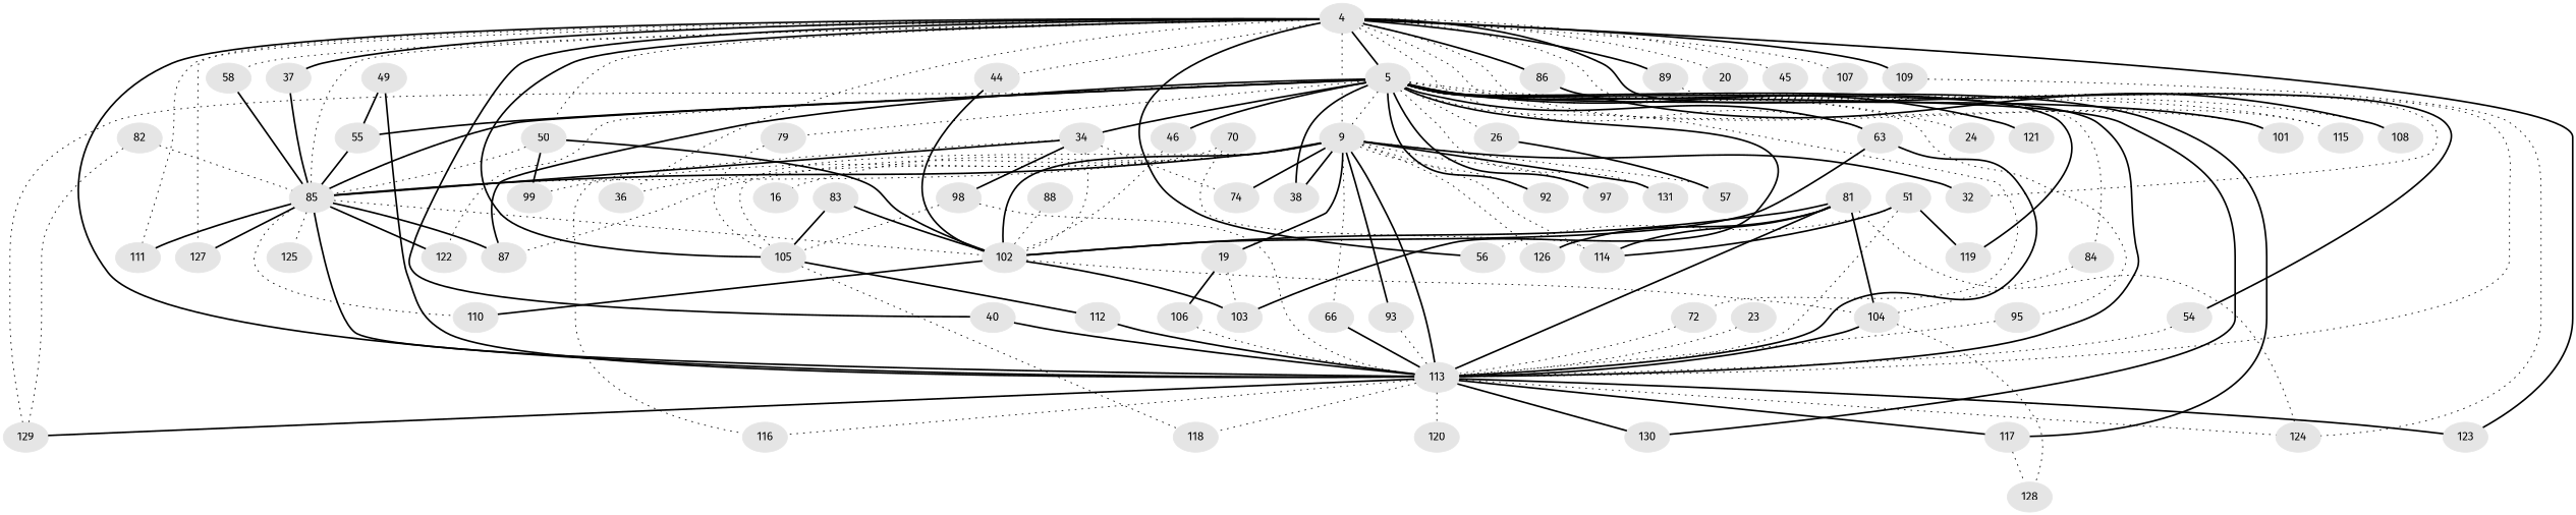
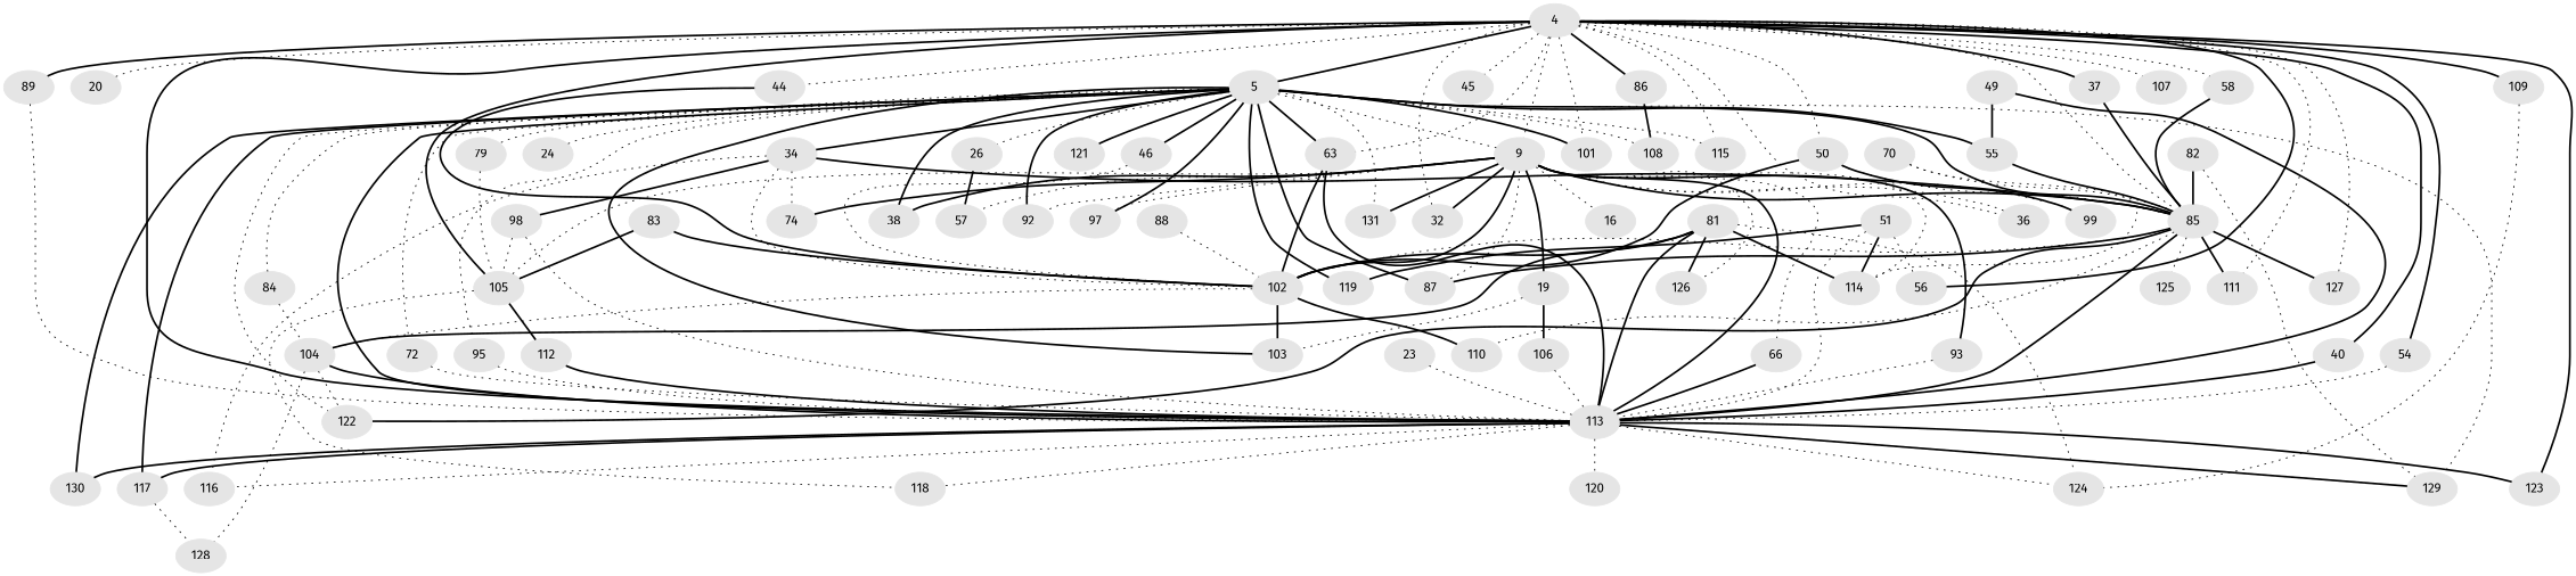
  graph {
    fontname="Fira Sans"
    node [color=gray90 fontname="Fira Sans" style=filled]
    edge [fontname="Fira Sans" style=bold]
    4 [super="+1"]
    5 [super="+3"]
    9 [super="+7"]
    20
    32
    36
    37
    40
    44
    45
    50 [super="+18"]
    54
    56
    58
    63 [super="+52+47"]
    85 [super="+31+42"]
    86
    89 [super="+62"]
    101
    105 [super="+29"]
    107
    109 [super="+91"]
    111
    113 [super="+100+94+77+10"]
    115
    123
    127
    24
    26
    34 [super="+22"]
    38 [super="+35"]
    46
    55 [super="+28+41"]
    72
    79
    84
    87 [super="+68"]
    92
    95
    97
    103 [super="+96"]
    108
    117 [super="+39"]
    119
    121
    122 [super="+64"]
    129 [super="+12+17+27"]
    130
    131
    16 [super="+14"]
    19
    57
    66 [super="+15"]
    74
    93
    99
    102 [super="+59+80+48"]
    114 [super="+53"]
    126
    110
    125
    112
    118
    124 [super="+69+78"]
    116
    120
    98 [super="+75"]
    104 [super="+67+90+30"]
    128
    106
    23
    49
    51
    70
    81 [super="+73"]
    82
    83
    88
    4 -- 5 [weight=4]
    4 -- 9 [style=dotted weight=4]
    4 -- 20 [style=dotted weight=2]
    4 -- 32 [style=dotted]
    4 -- 36 [style=dotted]
    4 -- 37
    4 -- 40
    4 -- 44 [style=dotted]
    4 -- 45 [style=dotted weight=2]
    4 -- 50 [style=dotted]
    4 -- 54
    4 -- 56
    4 -- 58 [style=dotted]
    4 -- 63 [style=dotted weight=2]
    4 -- 85 [style=dotted weight=4]
    4 -- 86 [weight=2]
    4 -- 89 [weight=2]
    4 -- 101 [style=dotted]
    4 -- 105 [weight=2]
    4 -- 107 [style=dotted weight=2]
    4 -- 109 [weight=2]
    4 -- 111 [style=dotted]
    4 -- 113 [weight=5]
    4 -- 115 [style=dotted]
    4 -- 123
    4 -- 127 [style=dotted]
    5 -- 9 [style=dotted weight=4]
    5 -- 63 [weight=2]
    5 -- 85 [weight=5]
    5 -- 101
    5 -- 113 [weight=5]
    5 -- 115 [style=dotted]
    5 -- 24 [style=dotted weight=2]
    5 -- 26 [style=dotted weight=2]
    5 -- 34 [weight=2]
    5 -- 38 [weight=2]
    5 -- 46
    5 -- 55 [weight=3]
    5 -- 72 [style=dotted]
    5 -- 79 [style=dotted]
    5 -- 84 [style=dotted]
    5 -- 87 [weight=2]
    5 -- 92
    5 -- 95 [style=dotted]
    5 -- 97
    5 -- 103
    5 -- 108 [style=dotted]
    5 -- 117 [weight=2]
    5 -- 119
    5 -- 121
    5 -- 122 [style=dotted]
    5 -- 129 [style=dotted weight=3]
    5 -- 130
    5 -- 131 [style=dotted]
    9 -- 32
    9 -- 36 [style=dotted]
    9 -- 85 [weight=5]
    9 -- 105 [style=dotted]
    9 -- 113 [weight=4]
    9 -- 38
    9 -- 87 [style=dotted]
    9 -- 92 [style=dotted]
    9 -- 97 [style=dotted]
    9 -- 131
    9 -- 16 [style=dotted weight=2]
    9 -- 19 [weight=2]
    9 -- 57 [style=dotted]
    9 -- 66 [style=dotted]
    9 -- 74
    9 -- 93
    9 -- 99 [style=dotted]
    9 -- 102 [weight=3]
    9 -- 114 [style=dotted]
    9 -- 126 [style=dotted]
    37 -- 85
    40 -- 113
    44 -- 102
    50 -- 85 [style=dotted weight=2]
    50 -- 99
    50 -- 102
    54 -- 113 [style=dotted]
    58 -- 85
    63 -- 113
    63 -- 102
    85 -- 111
    85 -- 113 [weight=9]
    85 -- 127
    85 -- 87
    85 -- 122
    85 -- 102 [style=dotted]
    85 -- 110 [style=dotted]
    85 -- 125 [style=dotted weight=2]
    86 -- 108
    89 -- 113 [style=dotted]
    105 -- 112
    105 -- 118 [style=dotted]
    109 -- 124 [style=dotted]
    113 -- 123
    113 -- 117
    113 -- 129 [weight=2]
    113 -- 130
    113 -- 118 [style=dotted]
    113 -- 124 [style=dotted weight=2]
    113 -- 116 [style=dotted]
    113 -- 120 [style=dotted]
    26 -- 57
    34 -- 85
    34 -- 74 [style=dotted]
    34 -- 102 [style=dotted]
    34 -- 116 [style=dotted]
    34 -- 98
    46 -- 102 [style=dotted]
    55 -- 85
    72 -- 113 [style=dotted]
    79 -- 105 [style=dotted]
    84 -- 104 [style=dotted]
    95 -- 113 [style=dotted]
    117 -- 128 [style=dotted]
    19 -- 103 [style=dotted]
    19 -- 106
    66 -- 113
    93 -- 113 [style=dotted]
    102 -- 103
    102 -- 110
    102 -- 104 [style=dotted]
    112 -- 113
    98 -- 105 [style=dotted]
    98 -- 113 [style=dotted]
    104 -- 113 [weight=4]
+   104 -- 122 [style=dotted]
    104 -- 128 [style=dotted]
    106 -- 113 [style=dotted weight=2]
    23 -- 113 [style=dotted weight=2]
    49 -- 113
    49 -- 55
    51 -- 56 [style=dotted]
    51 -- 113 [style=dotted weight=2]
    51 -- 119
    51 -- 114
    70 -- 85 [style=dotted]
    70 -- 114 [style=dotted]
    81 -- 113 [weight=2]
    81 -- 102
    81 -- 114
    81 -- 126
    81 -- 124 [style=dotted weight=2]
    81 -- 104
-   82 -- 85 [style=dotted]
+   82 -- 85
    82 -- 129 [style=dotted]
    83 -- 105
    83 -- 102
    88 -- 102 [style=dotted]
  }
